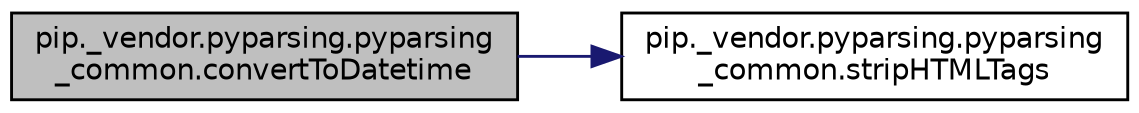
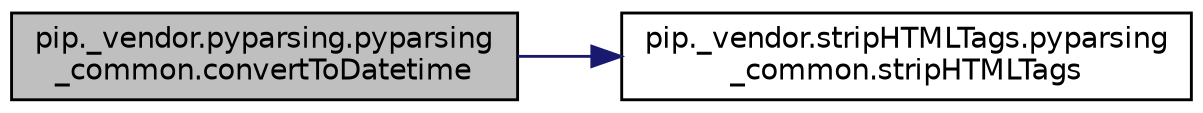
  digraph {
    rankdir=LR
    node [color=black fontname=Helvetica fontsize=10 shape=record style=filled]
    n1 [fillcolor=grey75 fontcolor=black height=0.2 label="pip._vendor.pyparsing.pyparsing\l_common.convertToDatetime" width=0.4]
-   n2 [fillcolor=white height=0.2 label="pip._vendor.pyparsing.pyparsing\l_common.stripHTMLTags" width=0.4]
+   n2 [fillcolor=white height=0.2 label="pip._vendor.stripHTMLTags.pyparsing\l_common.stripHTMLTags" width=0.4]
    n1 -> n2 [color=midnightblue fontname=Helvetica fontsize=10 labelfontname=Helvetica labelfontsize=10 style=solid]
  }
